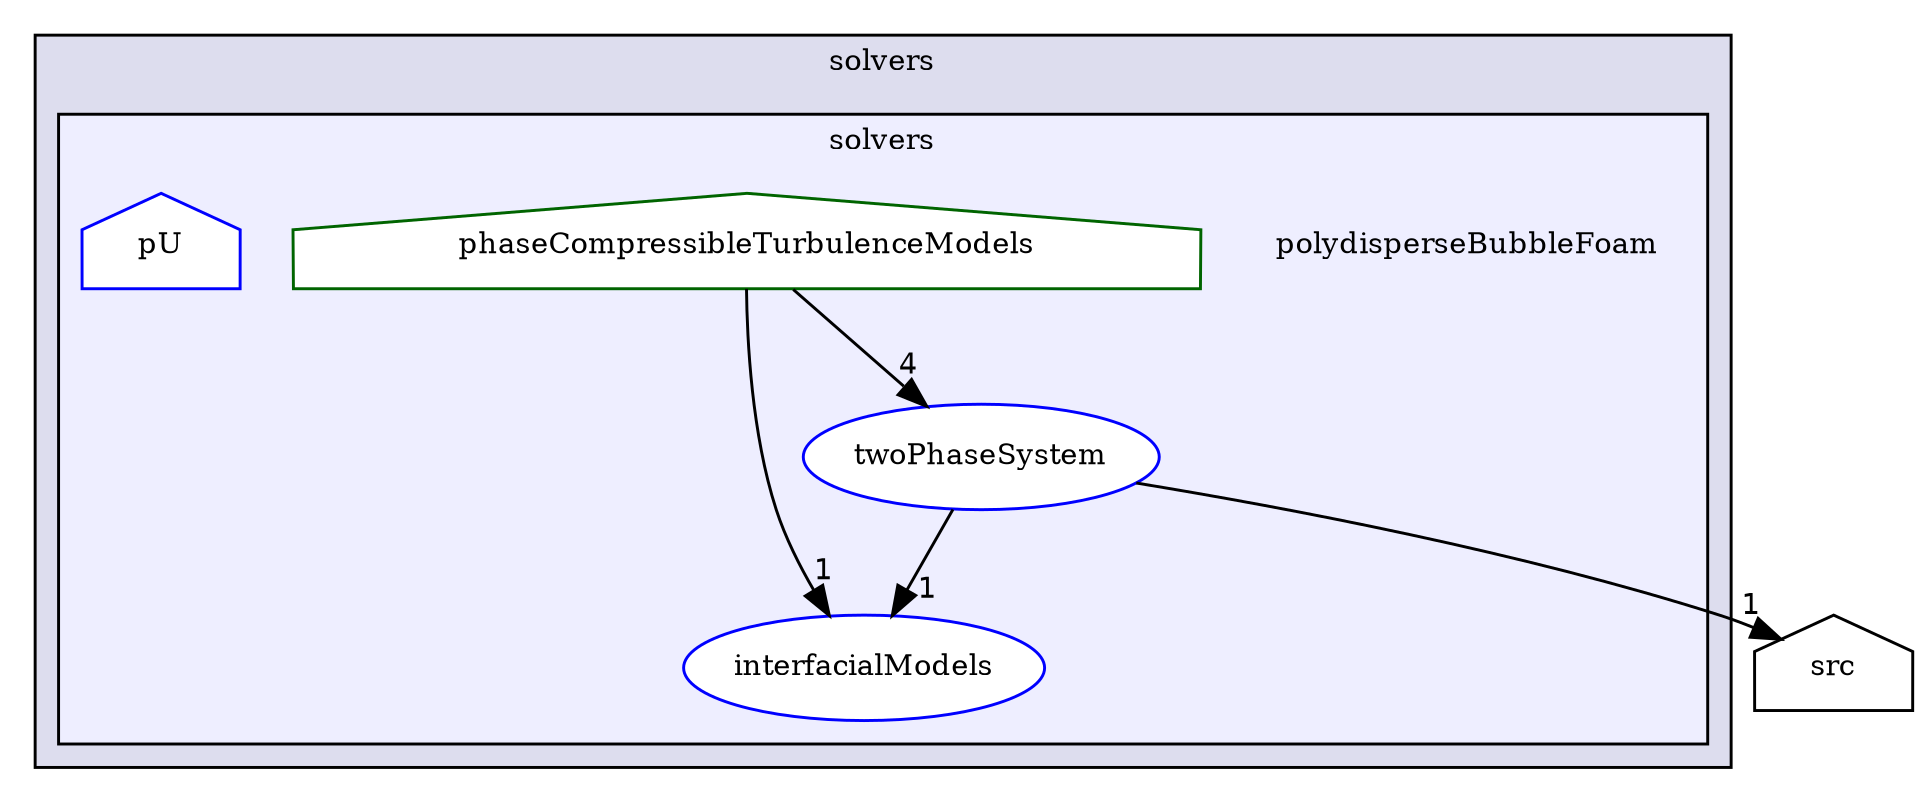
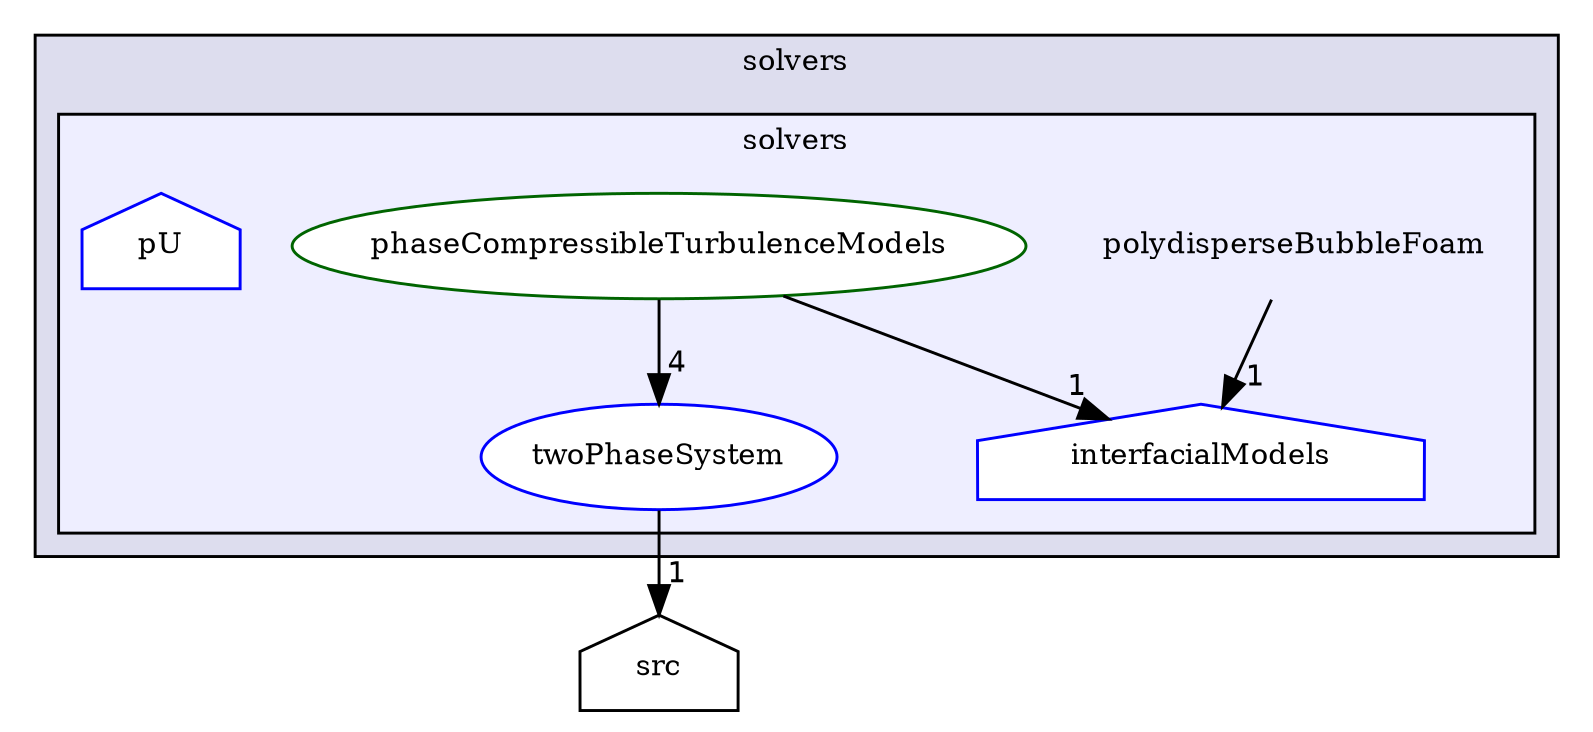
  digraph {
    compound=true
    fontname="DejaVu Serif"
    node [fontname="DejaVu Serif" fontsize=10 shape=ellipse color=blue fillcolor=white style=filled]
    edge [headlabel=1 labeldistance=1.5 labelfontname=Helvetica labelfontsize=10 fontname="DejaVu Serif"]
    n1 [label=polydisperseBubbleFoam shape=plaintext color=purple fillcolor="" style=""]
-   n2 [label=interfacialModels]
-   n3 [color=darkgreen label=phaseCompressibleTurbulenceModels shape=house]
+   n2 [label=interfacialModels shape=house]
+   n3 [color=darkgreen label=phaseCompressibleTurbulenceModels]
    n4 [label=pU shape=house]
    n5 [label=twoPhaseSystem]
    n6 [color=black label=src shape=house fillcolor="" style=""]
    subgraph cluster_1 {
      bgcolor="#ddddee"
      fontsize=10
      label=solvers
      pencolor=black
      subgraph cluster_2 {
        bgcolor="#eeeeff"
        fontsize=10
        pencolor=black
        n1
        n2
        n3
        n4
        n5
      }
    }
    n3 -> n2
    n3 -> n5 [headlabel=4]
-   n5 -> n2
+   n1 -> n2
    n5 -> n6
  }
